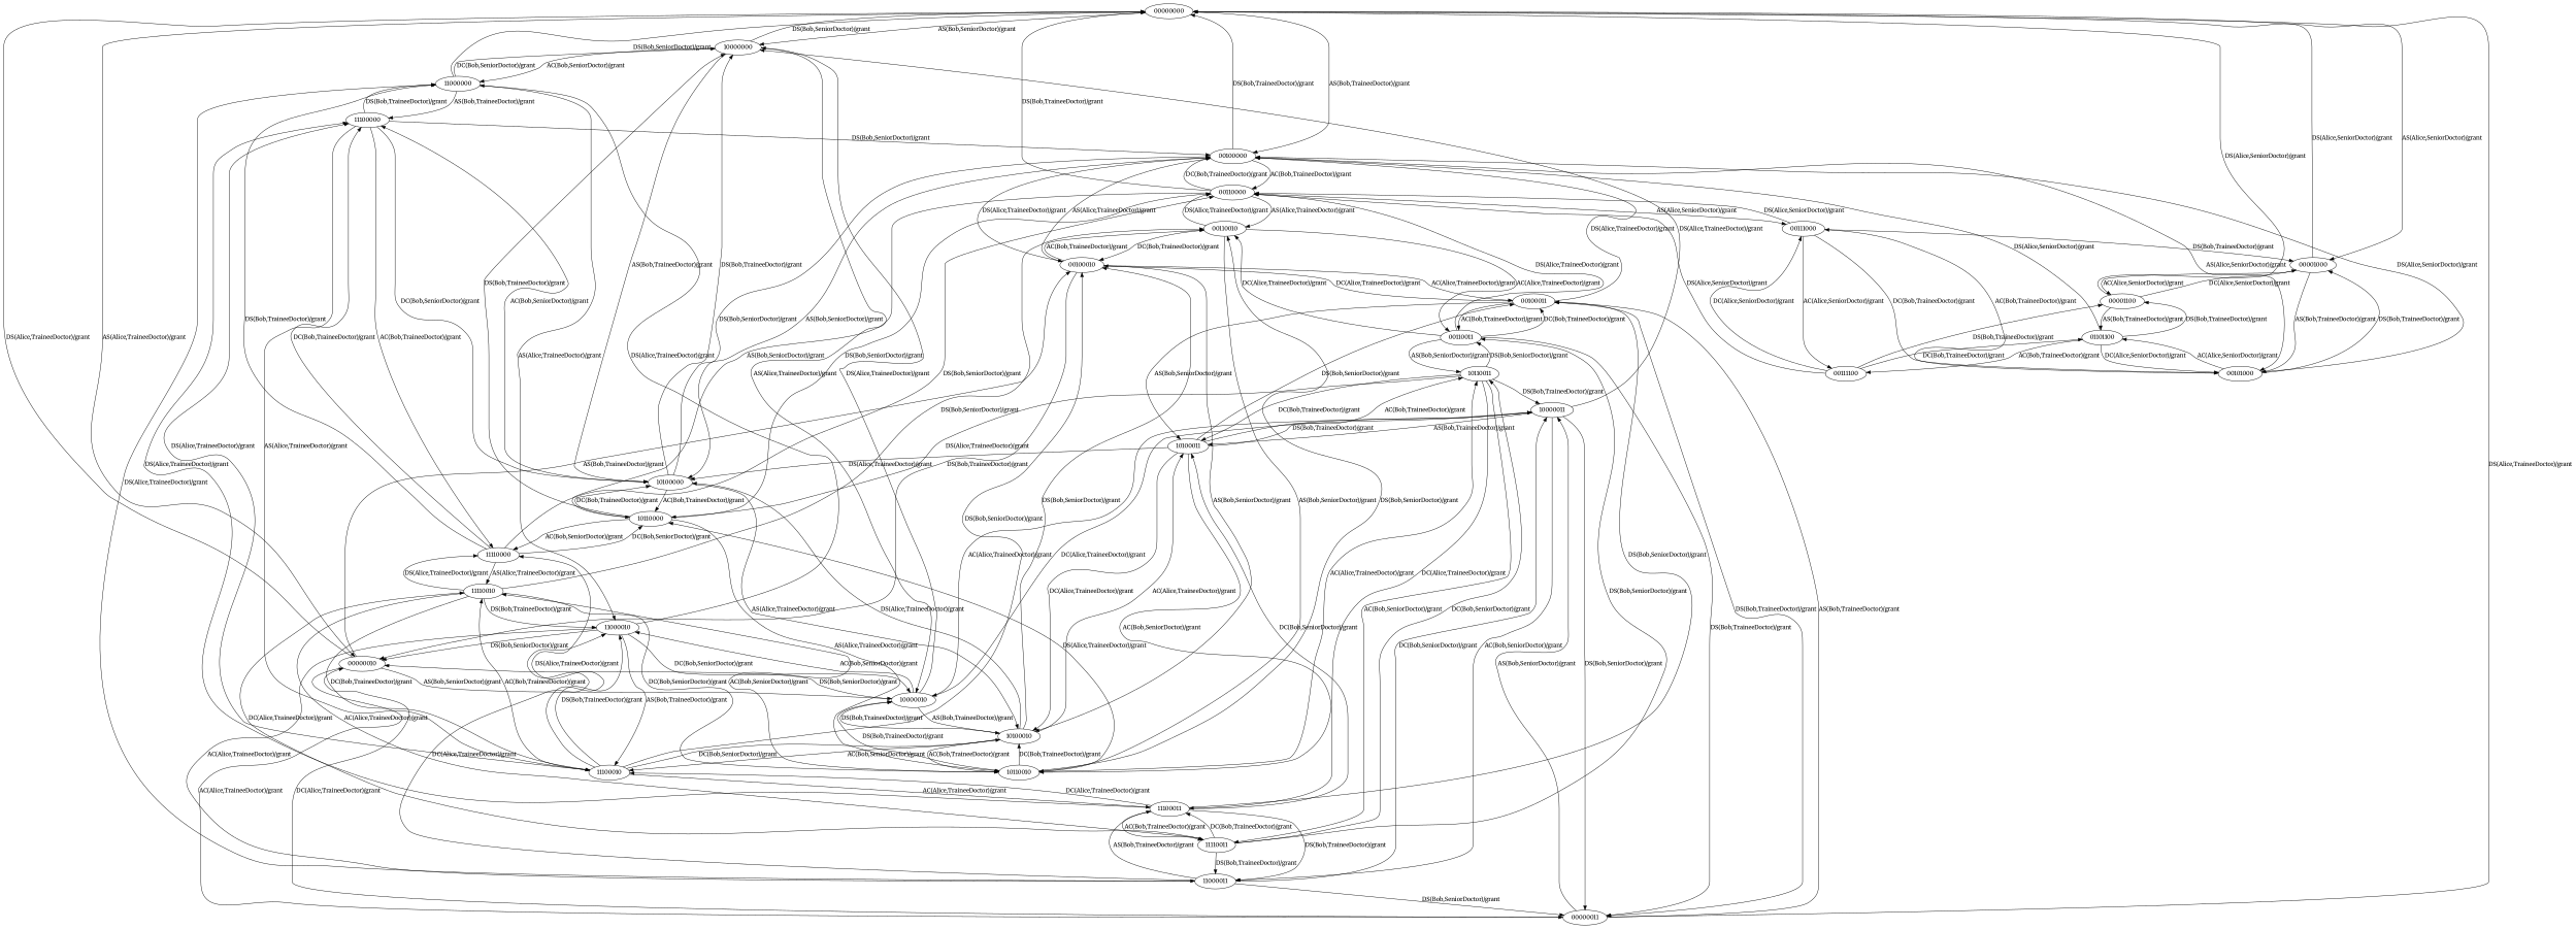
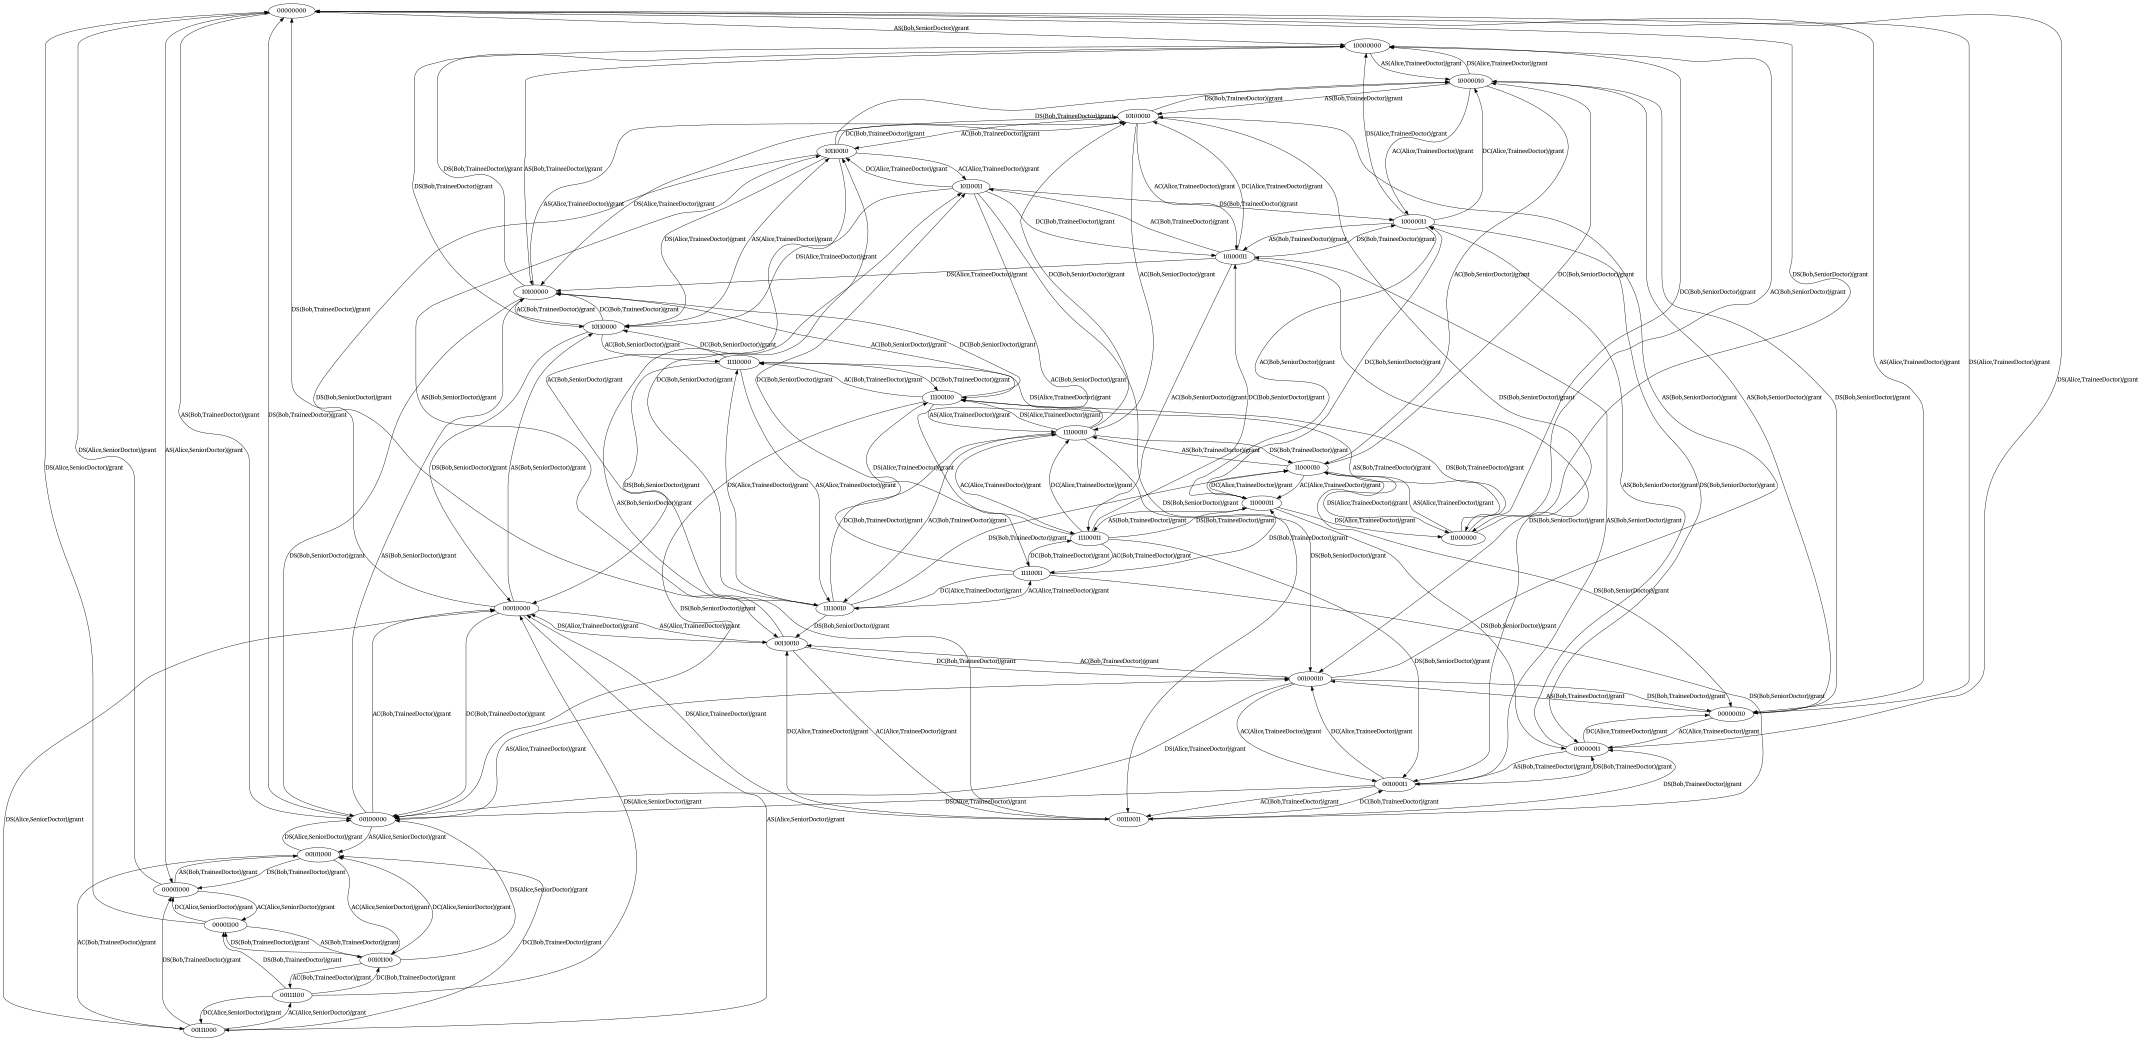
  digraph {
    fontname=Merriweather
    node [fontname=Merriweather]
    edge [fontname=Merriweather]
    00000000
    10000000
    00001000
    00100000
    00000010
    10000010
    10100000
    11000000
    00101000
    00001100
    00100010
-   00110000
+   00110000 [label=00010000]
    00000011
    11000010
    10000011
    10100010
-   11100000
+   11100000 [label=11100100]
    10110000
-   00101100 [label=01101100]
+   00101100
    00111000
    00110010
    00100011
    11100010
    11000011
    10100011
    10110010
    11110000
    00110011
    00111100
    11110010
    11100011
    10110011
    11110011
    00000000 -> 10000000 [label="AS(Bob,SeniorDoctor)/grant"]
    00000000 -> 00001000 [label="AS(Alice,SeniorDoctor)/grant"]
    00000000 -> 00100000 [label="AS(Bob,TraineeDoctor)/grant"]
    00000000 -> 00000010 [label="AS(Alice,TraineeDoctor)/grant"]
-   10000000 -> 00000000 [label="DS(Bob,SeniorDoctor)/grant"]
    10000000 -> 10000010 [label="AS(Alice,TraineeDoctor)/grant"]
    10000000 -> 10100000 [label="AS(Bob,TraineeDoctor)/grant"]
    10000000 -> 11000000 [label="AC(Bob,SeniorDoctor)/grant"]
    00001000 -> 00000000 [label="DS(Alice,SeniorDoctor)/grant"]
    00001000 -> 00101000 [label="AS(Bob,TraineeDoctor)/grant"]
    00001000 -> 00001100 [label="AC(Alice,SeniorDoctor)/grant"]
    00100000 -> 00000000 [label="DS(Bob,TraineeDoctor)/grant"]
    00100000 -> 10100000 [label="AS(Bob,SeniorDoctor)/grant"]
    00100000 -> 00101000 [label="AS(Alice,SeniorDoctor)/grant"]
    00100000 -> 00100010 [label="AS(Alice,TraineeDoctor)/grant"]
    00100000 -> 00110000 [label="AC(Bob,TraineeDoctor)/grant"]
    00000010 -> 00000000 [label="DS(Alice,TraineeDoctor)/grant"]
    00000010 -> 10000010 [label="AS(Bob,SeniorDoctor)/grant"]
    00000010 -> 00100010 [label="AS(Bob,TraineeDoctor)/grant"]
    00000010 -> 00000011 [label="AC(Alice,TraineeDoctor)/grant"]
    10000010 -> 10000000 [label="DS(Alice,TraineeDoctor)/grant"]
    10000010 -> 00000010 [label="DS(Bob,SeniorDoctor)/grant"]
    10000010 -> 11000010 [label="AC(Bob,SeniorDoctor)/grant"]
    10000010 -> 10000011 [label="AC(Alice,TraineeDoctor)/grant"]
    10000010 -> 10100010 [label="AS(Bob,TraineeDoctor)/grant"]
    10100000 -> 10000000 [label="DS(Bob,TraineeDoctor)/grant"]
    10100000 -> 00100000 [label="DS(Bob,SeniorDoctor)/grant"]
    10100000 -> 10100010 [label="AS(Alice,TraineeDoctor)/grant"]
    10100000 -> 11100000 [label="AC(Bob,SeniorDoctor)/grant"]
    10100000 -> 10110000 [label="AC(Bob,TraineeDoctor)/grant"]
    11000000 -> 00000000 [label="DS(Bob,SeniorDoctor)/grant"]
    11000000 -> 10000000 [label="DC(Bob,SeniorDoctor)/grant"]
    11000000 -> 11000010 [label="AS(Alice,TraineeDoctor)/grant"]
    11000000 -> 11100000 [label="AS(Bob,TraineeDoctor)/grant"]
    00101000 -> 00001000 [label="DS(Bob,TraineeDoctor)/grant"]
    00101000 -> 00100000 [label="DS(Alice,SeniorDoctor)/grant"]
    00101000 -> 00101100 [label="AC(Alice,SeniorDoctor)/grant"]
    00101000 -> 00111000 [label="AC(Bob,TraineeDoctor)/grant"]
    00001100 -> 00000000 [label="DS(Alice,SeniorDoctor)/grant"]
    00001100 -> 00001000 [label="DC(Alice,SeniorDoctor)/grant"]
    00001100 -> 00101100 [label="AS(Bob,TraineeDoctor)/grant"]
    00100010 -> 00100000 [label="DS(Alice,TraineeDoctor)/grant"]
    00100010 -> 00000010 [label="DS(Bob,TraineeDoctor)/grant"]
    00100010 -> 10100010 [label="AS(Bob,SeniorDoctor)/grant"]
    00100010 -> 00110010 [label="AC(Bob,TraineeDoctor)/grant"]
    00100010 -> 00100011 [label="AC(Alice,TraineeDoctor)/grant"]
    00110000 -> 00000000 [label="DS(Bob,TraineeDoctor)/grant"]
    00110000 -> 00100000 [label="DC(Bob,TraineeDoctor)/grant"]
    00110000 -> 10110000 [label="AS(Bob,SeniorDoctor)/grant"]
    00110000 -> 00111000 [label="AS(Alice,SeniorDoctor)/grant"]
    00110000 -> 00110010 [label="AS(Alice,TraineeDoctor)/grant"]
    00000011 -> 00000000 [label="DS(Alice,TraineeDoctor)/grant"]
    00000011 -> 00000010 [label="DC(Alice,TraineeDoctor)/grant"]
    00000011 -> 10000011 [label="AS(Bob,SeniorDoctor)/grant"]
    00000011 -> 00100011 [label="AS(Bob,TraineeDoctor)/grant"]
    11000010 -> 00000010 [label="DS(Bob,SeniorDoctor)/grant"]
    11000010 -> 10000010 [label="DC(Bob,SeniorDoctor)/grant"]
    11000010 -> 11000000 [label="DS(Alice,TraineeDoctor)/grant"]
    11000010 -> 11100010 [label="AS(Bob,TraineeDoctor)/grant"]
    11000010 -> 11000011 [label="AC(Alice,TraineeDoctor)/grant"]
    10000011 -> 10000000 [label="DS(Alice,TraineeDoctor)/grant"]
    10000011 -> 10000010 [label="DC(Alice,TraineeDoctor)/grant"]
    10000011 -> 00000011 [label="DS(Bob,SeniorDoctor)/grant"]
    10000011 -> 11000011 [label="AC(Bob,SeniorDoctor)/grant"]
    10000011 -> 10100011 [label="AS(Bob,TraineeDoctor)/grant"]
    10100010 -> 10000010 [label="DS(Bob,TraineeDoctor)/grant"]
    10100010 -> 10100000 [label="DS(Alice,TraineeDoctor)/grant"]
    10100010 -> 00100010 [label="DS(Bob,SeniorDoctor)/grant"]
    10100010 -> 11100010 [label="AC(Bob,SeniorDoctor)/grant"]
    10100010 -> 10100011 [label="AC(Alice,TraineeDoctor)/grant"]
    10100010 -> 10110010 [label="AC(Bob,TraineeDoctor)/grant"]
    11100000 -> 00100000 [label="DS(Bob,SeniorDoctor)/grant"]
    11100000 -> 10100000 [label="DC(Bob,SeniorDoctor)/grant"]
    11100000 -> 11000000 [label="DS(Bob,TraineeDoctor)/grant"]
    11100000 -> 11100010 [label="AS(Alice,TraineeDoctor)/grant"]
    11100000 -> 11110000 [label="AC(Bob,TraineeDoctor)/grant"]
    10110000 -> 10000000 [label="DS(Bob,TraineeDoctor)/grant"]
    10110000 -> 10100000 [label="DC(Bob,TraineeDoctor)/grant"]
    10110000 -> 00110000 [label="DS(Bob,SeniorDoctor)/grant"]
    10110000 -> 10110010 [label="AS(Alice,TraineeDoctor)/grant"]
    10110000 -> 11110000 [label="AC(Bob,SeniorDoctor)/grant"]
    00101100 -> 00100000 [label="DS(Alice,SeniorDoctor)/grant"]
    00101100 -> 00101000 [label="DC(Alice,SeniorDoctor)/grant"]
    00101100 -> 00001100 [label="DS(Bob,TraineeDoctor)/grant"]
    00101100 -> 00111100 [label="AC(Bob,TraineeDoctor)/grant"]
    00111000 -> 00001000 [label="DS(Bob,TraineeDoctor)/grant"]
    00111000 -> 00101000 [label="DC(Bob,TraineeDoctor)/grant"]
    00111000 -> 00110000 [label="DS(Alice,SeniorDoctor)/grant"]
    00111000 -> 00111100 [label="AC(Alice,SeniorDoctor)/grant"]
    00110010 -> 00100010 [label="DC(Bob,TraineeDoctor)/grant"]
    00110010 -> 00110000 [label="DS(Alice,TraineeDoctor)/grant"]
    00110010 -> 10110010 [label="AS(Bob,SeniorDoctor)/grant"]
    00110010 -> 00110011 [label="AC(Alice,TraineeDoctor)/grant"]
    00100011 -> 00100000 [label="DS(Alice,TraineeDoctor)/grant"]
    00100011 -> 00100010 [label="DC(Alice,TraineeDoctor)/grant"]
    00100011 -> 00000011 [label="DS(Bob,TraineeDoctor)/grant"]
    00100011 -> 10100011 [label="AS(Bob,SeniorDoctor)/grant"]
    00100011 -> 00110011 [label="AC(Bob,TraineeDoctor)/grant"]
    11100010 -> 00100010 [label="DS(Bob,SeniorDoctor)/grant"]
    11100010 -> 11000010 [label="DS(Bob,TraineeDoctor)/grant"]
    11100010 -> 10100010 [label="DC(Bob,SeniorDoctor)/grant"]
    11100010 -> 11100000 [label="DS(Alice,TraineeDoctor)/grant"]
    11100010 -> 11110000 [label="DS(Alice,TraineeDoctor)/grant"]
    11100010 -> 11110010 [label="AC(Bob,TraineeDoctor)/grant"]
    11100010 -> 11100011 [label="AC(Alice,TraineeDoctor)/grant"]
    11000011 -> 11000000 [label="DS(Alice,TraineeDoctor)/grant"]
    11000011 -> 00000011 [label="DS(Bob,SeniorDoctor)/grant"]
    11000011 -> 11000010 [label="DC(Alice,TraineeDoctor)/grant"]
    11000011 -> 10000011 [label="DC(Bob,SeniorDoctor)/grant"]
    11000011 -> 11100011 [label="AS(Bob,TraineeDoctor)/grant"]
    10100011 -> 10100000 [label="DS(Alice,TraineeDoctor)/grant"]
    10100011 -> 10000011 [label="DS(Bob,TraineeDoctor)/grant"]
    10100011 -> 10100010 [label="DC(Alice,TraineeDoctor)/grant"]
    10100011 -> 00100011 [label="DS(Bob,SeniorDoctor)/grant"]
    10100011 -> 11100011 [label="AC(Bob,SeniorDoctor)/grant"]
    10100011 -> 10110011 [label="AC(Bob,TraineeDoctor)/grant"]
    10110010 -> 10000010 [label="DS(Bob,TraineeDoctor)/grant"]
    10110010 -> 10100010 [label="DC(Bob,TraineeDoctor)/grant"]
    10110010 -> 10110000 [label="DS(Alice,TraineeDoctor)/grant"]
    10110010 -> 00110010 [label="DS(Bob,SeniorDoctor)/grant"]
    10110010 -> 11110010 [label="AC(Bob,SeniorDoctor)/grant"]
    10110010 -> 10110011 [label="AC(Alice,TraineeDoctor)/grant"]
-   11110000 -> 11000000 [label="DS(Bob,TraineeDoctor)/grant"]
    11110000 -> 00110000 [label="DS(Bob,SeniorDoctor)/grant"]
    11110000 -> 11100000 [label="DC(Bob,TraineeDoctor)/grant"]
    11110000 -> 10110000 [label="DC(Bob,SeniorDoctor)/grant"]
    11110000 -> 11110010 [label="AS(Alice,TraineeDoctor)/grant"]
    00110011 -> 00110000 [label="DS(Alice,TraineeDoctor)/grant"]
    00110011 -> 00000011 [label="DS(Bob,TraineeDoctor)/grant"]
    00110011 -> 00110010 [label="DC(Alice,TraineeDoctor)/grant"]
    00110011 -> 00100011 [label="DC(Bob,TraineeDoctor)/grant"]
    00110011 -> 10110011 [label="AS(Bob,SeniorDoctor)/grant"]
    00111100 -> 00001100 [label="DS(Bob,TraineeDoctor)/grant"]
    00111100 -> 00110000 [label="DS(Alice,SeniorDoctor)/grant"]
    00111100 -> 00101100 [label="DC(Bob,TraineeDoctor)/grant"]
    00111100 -> 00111000 [label="DC(Alice,SeniorDoctor)/grant"]
    11110010 -> 11000010 [label="DS(Bob,TraineeDoctor)/grant"]
    11110010 -> 00110010 [label="DS(Bob,SeniorDoctor)/grant"]
    11110010 -> 11100010 [label="DC(Bob,TraineeDoctor)/grant"]
    11110010 -> 10110010 [label="DC(Bob,SeniorDoctor)/grant"]
    11110010 -> 11110000 [label="DS(Alice,TraineeDoctor)/grant"]
    11110010 -> 11110011 [label="AC(Alice,TraineeDoctor)/grant"]
    11100011 -> 11100000 [label="DS(Alice,TraineeDoctor)/grant"]
    11100011 -> 00100011 [label="DS(Bob,SeniorDoctor)/grant"]
    11100011 -> 11100010 [label="DC(Alice,TraineeDoctor)/grant"]
    11100011 -> 11000011 [label="DS(Bob,TraineeDoctor)/grant"]
    11100011 -> 10100011 [label="DC(Bob,SeniorDoctor)/grant"]
    11100011 -> 11110011 [label="AC(Bob,TraineeDoctor)/grant"]
    10110011 -> 10000011 [label="DS(Bob,TraineeDoctor)/grant"]
    10110011 -> 10110000 [label="DS(Alice,TraineeDoctor)/grant"]
    10110011 -> 10100011 [label="DC(Bob,TraineeDoctor)/grant"]
    10110011 -> 10110010 [label="DC(Alice,TraineeDoctor)/grant"]
    10110011 -> 00110011 [label="DS(Bob,SeniorDoctor)/grant"]
    10110011 -> 11110011 [label="AC(Bob,SeniorDoctor)/grant"]
    11110011 -> 11000011 [label="DS(Bob,TraineeDoctor)/grant"]
    11110011 -> 00110011 [label="DS(Bob,SeniorDoctor)/grant"]
    11110011 -> 11110010 [label="DC(Alice,TraineeDoctor)/grant"]
    11110011 -> 11100011 [label="DC(Bob,TraineeDoctor)/grant"]
    11110011 -> 10110011 [label="DC(Bob,SeniorDoctor)/grant"]
  }
